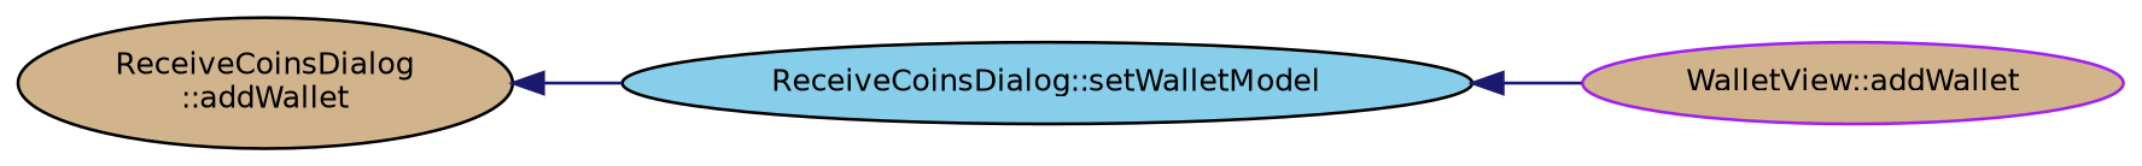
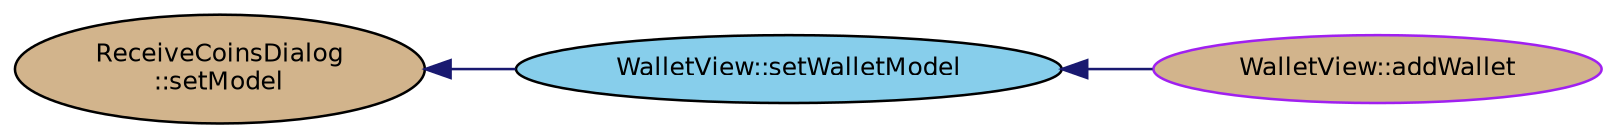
  digraph {
    rankdir=LR
    node [color=black fillcolor=tan fontname=Helvetica fontsize=10 shape=ellipse style=filled]
    edge [color=midnightblue dir=back fontname=Helvetica fontsize=10 labelfontname=Helvetica labelfontsize=10 style=solid]
-   n1 [fontcolor=black height=0.2 label="ReceiveCoinsDialog\l::addWallet" width=0.4]
-   n2 [fillcolor=skyblue height=0.2 label="ReceiveCoinsDialog::setWalletModel" width=0.4]
+   n1 [fontcolor=black height=0.2 label="ReceiveCoinsDialog\l::setModel" width=0.4]
+   n2 [fillcolor=skyblue height=0.2 label="WalletView::setWalletModel" width=0.4]
    n3 [color=purple height=0.2 label="WalletView::addWallet" width=0.4]
    n1 -> n2
    n2 -> n3
  }
